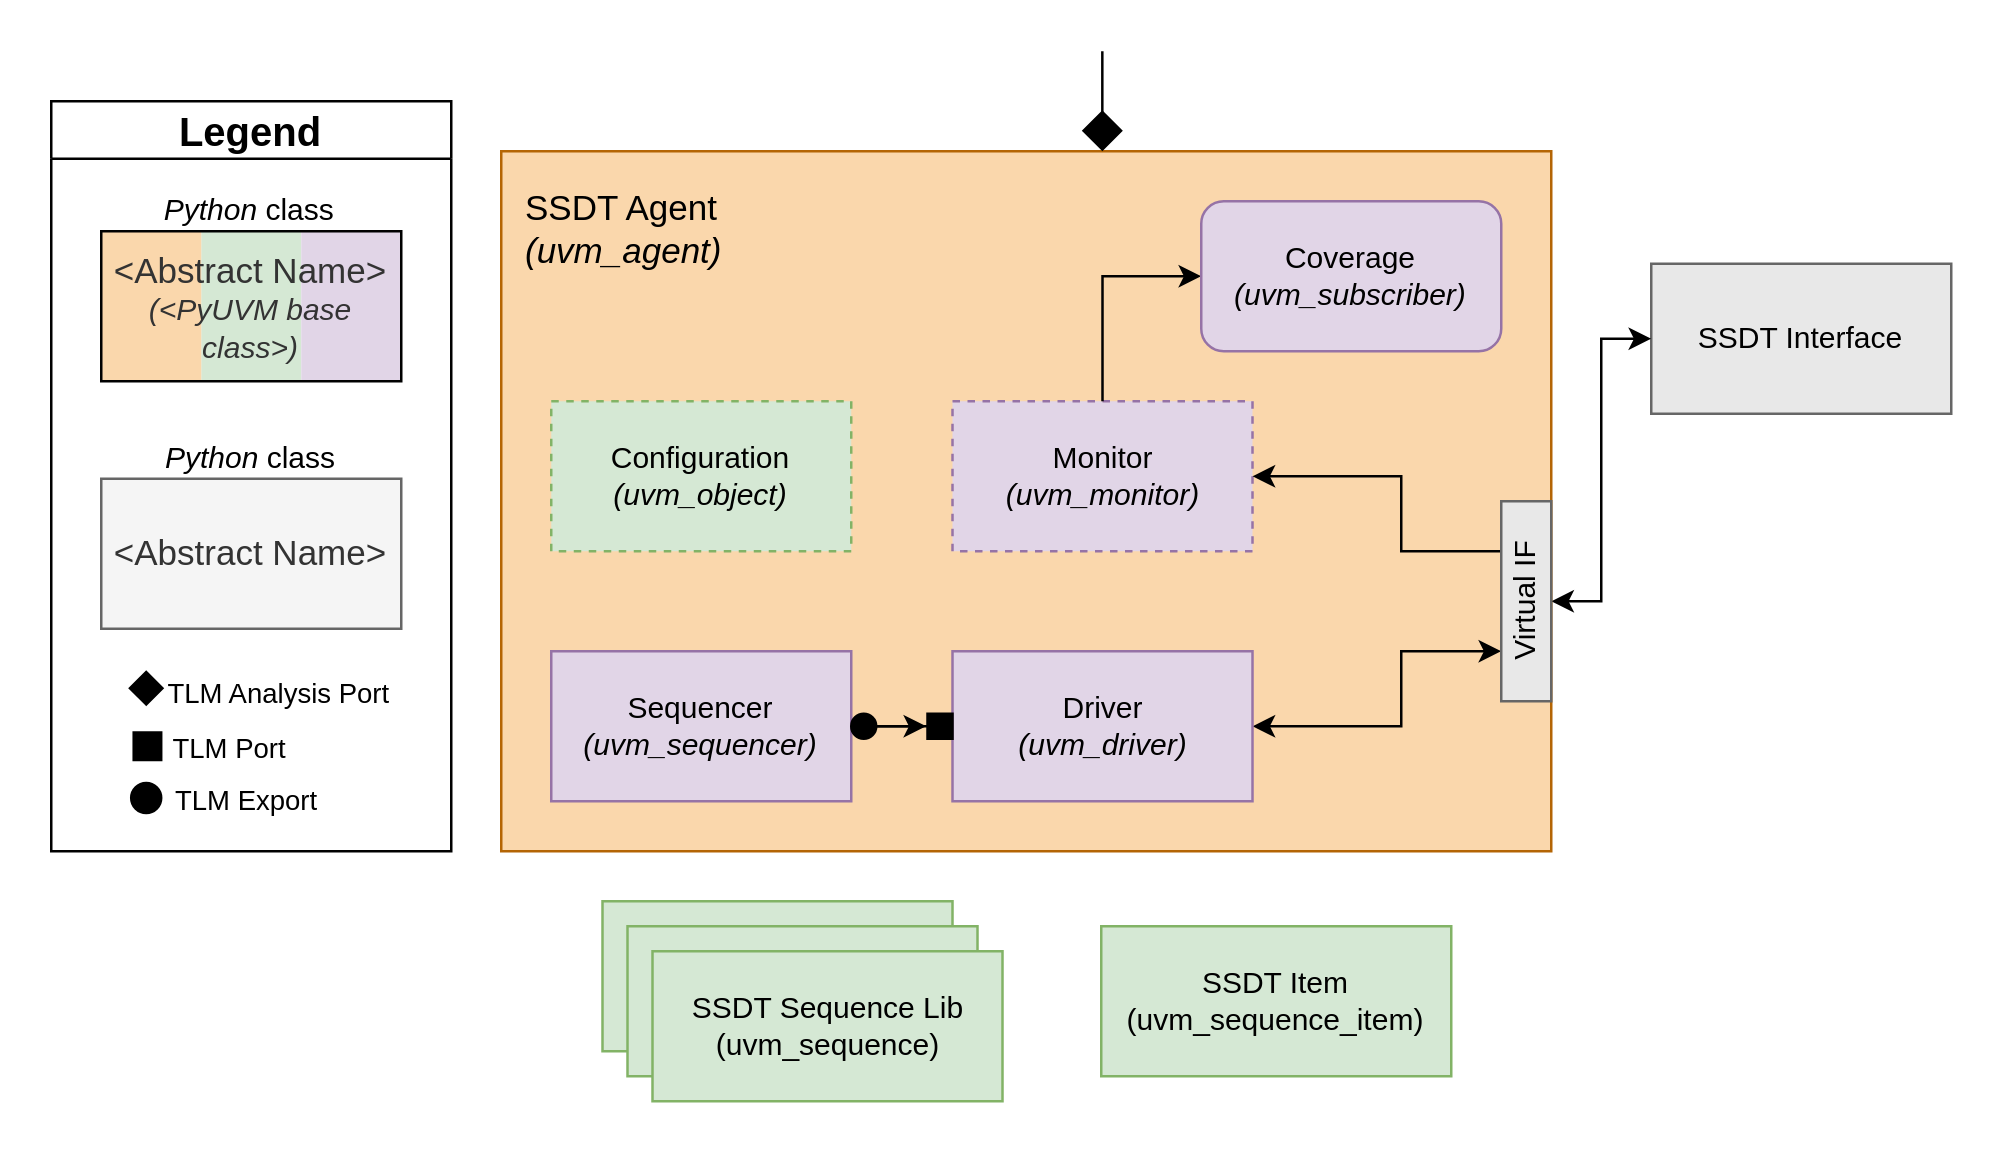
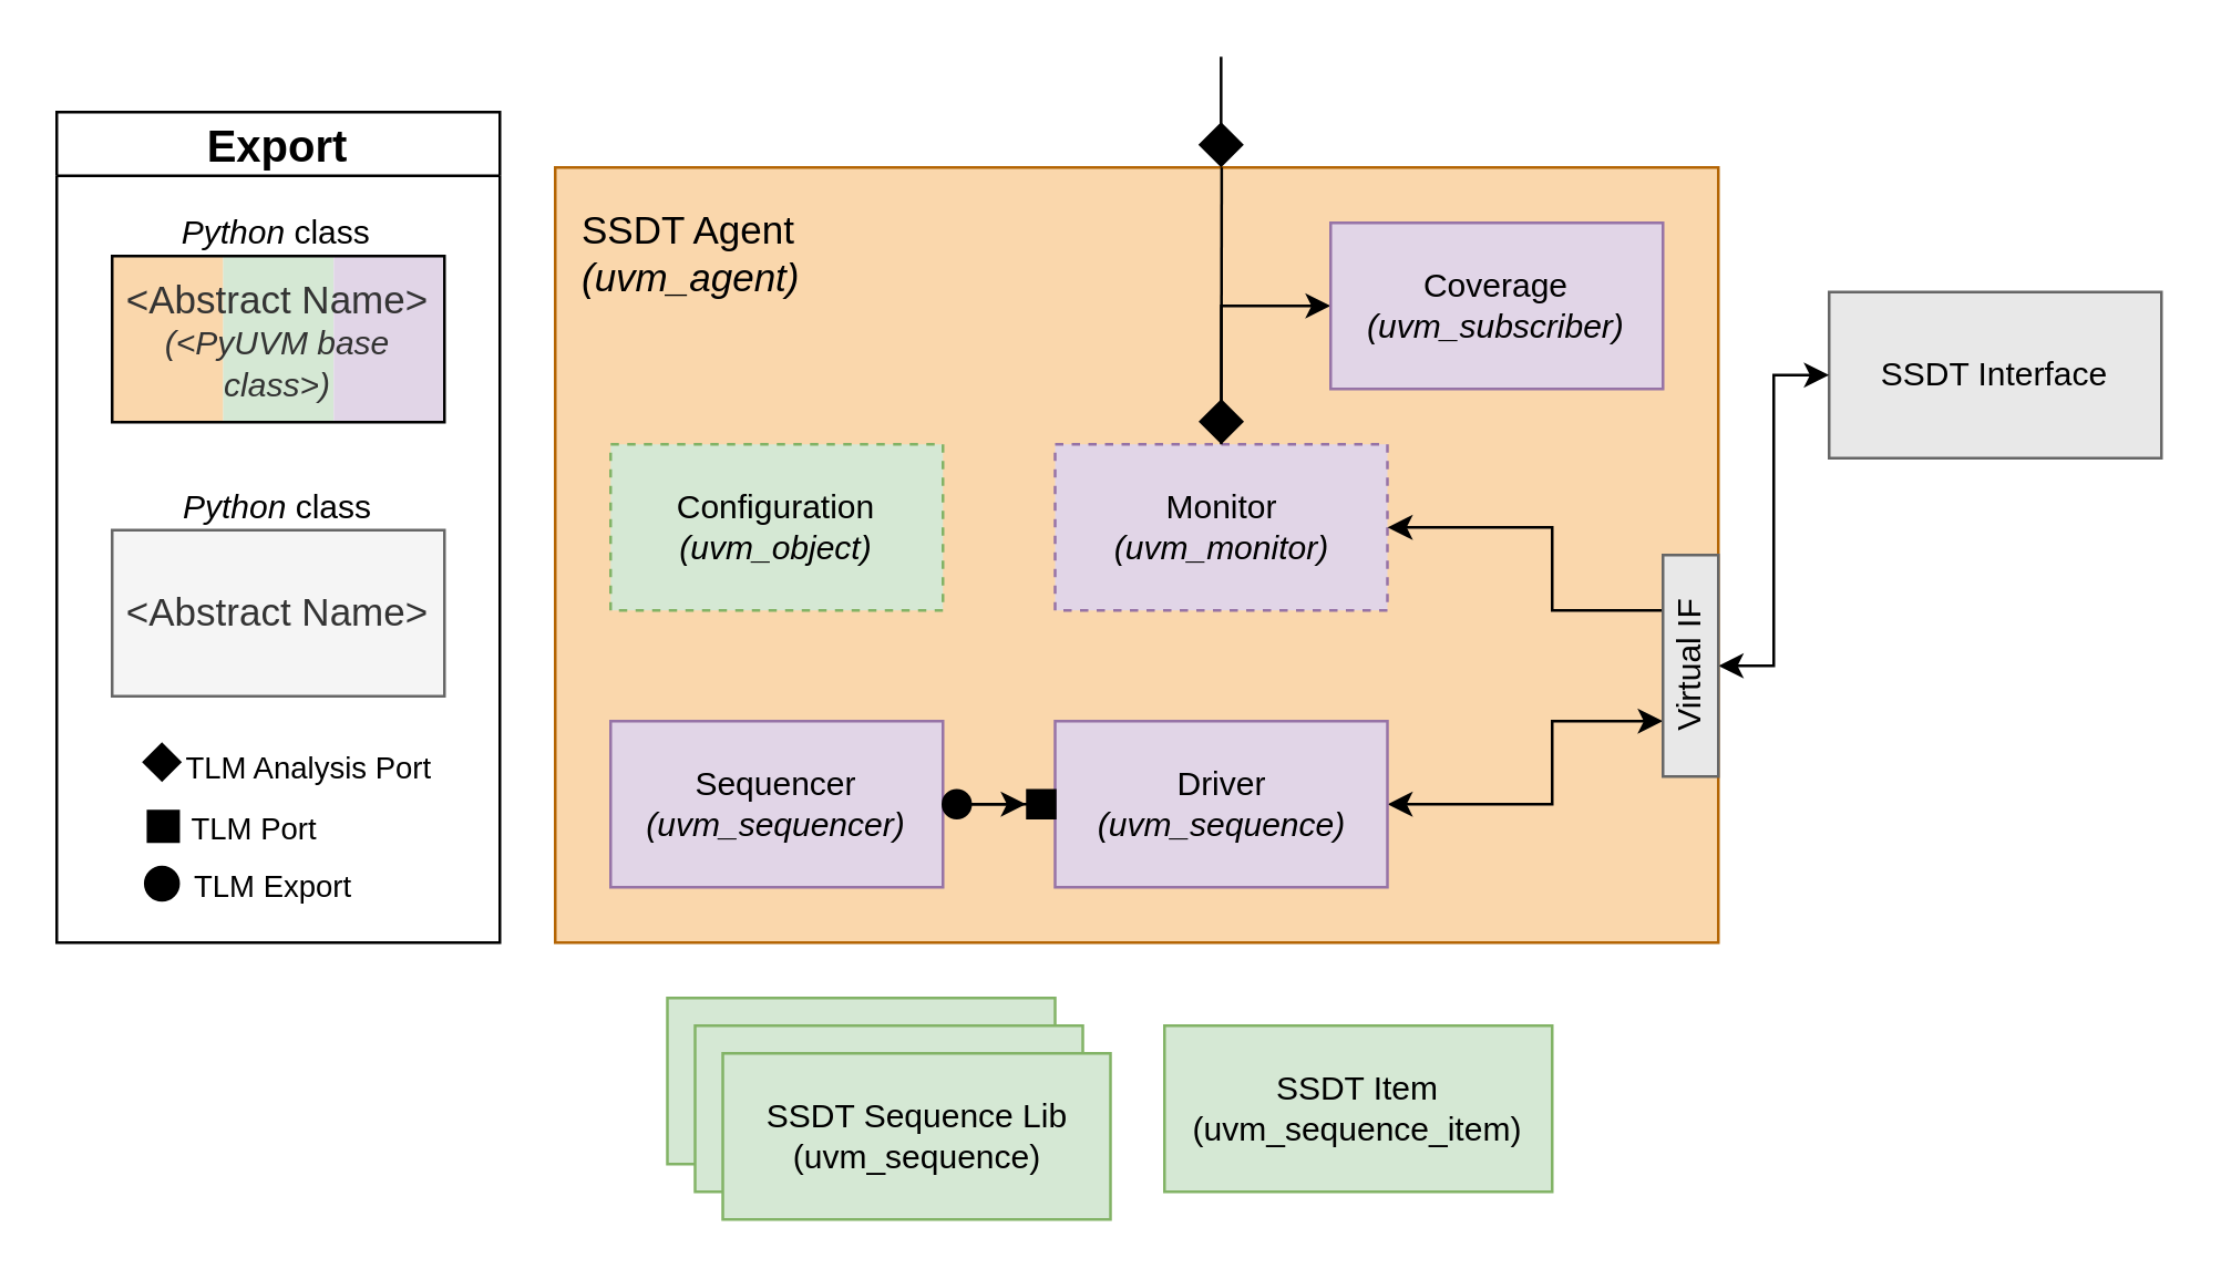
  <mxCell id="0" />
  <mxCell id="1" parent="0" />
  <mxCell id="2" value="&lt;div style=&quot;font-size: 14px;&quot;&gt;SSDT Agent&lt;/div&gt;&lt;div style=&quot;font-size: 14px;&quot;&gt;&lt;i style=&quot;font-size: 14px;&quot;&gt;(uvm_agent)&lt;/i&gt;&lt;/div&gt;" style="rounded=0;whiteSpace=wrap;html=1;fillColor=#fad7ac;strokeColor=#b46504;fontStyle=0;verticalAlign=top;labelPosition=center;verticalLabelPosition=middle;align=left;spacing=10;fontSize=14;" parent="1" vertex="1"><mxGeometry x="200" y="60" width="420" height="280" as="geometry" /></mxCell>
  <mxCell id="3" value="Sequencer&lt;br style=&quot;font-size: 12px;&quot;&gt;&lt;font style=&quot;font-size: 12px;&quot;&gt;&lt;font style=&quot;font-size: 12px;&quot;&gt;&lt;i style=&quot;font-size: 12px;&quot;&gt;(uvm_sequencer)&lt;/i&gt;&lt;/font&gt;&lt;br style=&quot;font-size: 12px;&quot;&gt;&lt;/font&gt;" style="rounded=0;whiteSpace=wrap;html=1;fontSize=12;fillColor=#e1d5e7;strokeColor=#9673a6;fontStyle=0" parent="1" vertex="1"><mxGeometry x="220" y="260" width="120" height="60" as="geometry" /></mxCell>
  <mxCell id="4" value="Configuration&lt;br style=&quot;font-size: 12px;&quot;&gt;&lt;font style=&quot;font-size: 12px;&quot;&gt;&lt;font style=&quot;font-size: 12px;&quot;&gt;&lt;i style=&quot;font-size: 12px;&quot;&gt;(uvm_object)&lt;/i&gt;&lt;/font&gt;&lt;br style=&quot;font-size: 12px;&quot;&gt;&lt;/font&gt;" style="rounded=0;whiteSpace=wrap;html=1;fontSize=12;fillColor=#d5e8d4;strokeColor=#82b366;fontStyle=0;dashed=1;" parent="1" vertex="1"><mxGeometry x="220" y="160" width="120" height="60" as="geometry" /></mxCell>
  <mxCell id="5" style="edgeStyle=orthogonalEdgeStyle;rounded=0;orthogonalLoop=1;jettySize=auto;html=1;exitX=1;exitY=0.5;exitDx=0;exitDy=0;fontSize=12;startArrow=classic;startFill=1;endArrow=classic;endFill=1;startSize=6;endSize=6;entryX=0.25;entryY=0;entryDx=0;entryDy=0;fontStyle=0" parent="1" source="6" target="36" edge="1"><mxGeometry relative="1" as="geometry"><mxPoint x="582" y="291" as="sourcePoint" /><mxPoint x="699" y="201" as="targetPoint" /><Array as="points"><mxPoint x="560" y="290" /><mxPoint x="560" y="260" /></Array></mxGeometry></mxCell>
- <mxCell id="6" value="Driver&lt;br style=&quot;font-size: 12px;&quot;&gt;&lt;font style=&quot;font-size: 12px;&quot;&gt;&lt;font style=&quot;font-size: 12px;&quot;&gt;&lt;i style=&quot;font-size: 12px;&quot;&gt;(uvm_driver)&lt;/i&gt;&lt;/font&gt;&lt;br style=&quot;font-size: 12px;&quot;&gt;&lt;/font&gt;" style="rounded=0;whiteSpace=wrap;html=1;fontSize=12;fillColor=#e1d5e7;strokeColor=#9673a6;fontStyle=0" parent="1" vertex="1"><mxGeometry x="380.5" y="260" width="120" height="60" as="geometry" /></mxCell>
+ <mxCell id="6" value="Driver&lt;br style=&quot;font-size: 12px;&quot;&gt;&lt;font style=&quot;font-size: 12px;&quot;&gt;&lt;font style=&quot;font-size: 12px;&quot;&gt;&lt;i style=&quot;font-size: 12px;&quot;&gt;(uvm_sequence)&lt;/i&gt;&lt;/font&gt;&lt;br style=&quot;font-size: 12px;&quot;&gt;&lt;/font&gt;" style="rounded=0;whiteSpace=wrap;html=1;fontSize=12;fillColor=#e1d5e7;strokeColor=#9673a6;fontStyle=0" parent="1" vertex="1"><mxGeometry x="380.5" y="260" width="120" height="60" as="geometry" /></mxCell>
+ <mxCell id="7" style="rounded=0;orthogonalLoop=1;jettySize=auto;html=1;exitX=0.5;exitY=0;exitDx=0;exitDy=0;fontSize=12;startArrow=diamond;startFill=1;startSize=14;endSize=15;endArrow=none;endFill=0;fillColor=#f8cecc;strokeColor=#000000;fontStyle=0;entryX=0.573;entryY=0;entryDx=0;entryDy=0;entryPerimeter=0;" parent="1" source="8" edge="1" target="2"><mxGeometry relative="1" as="geometry"><mxPoint x="460" y="10" as="targetPoint" /></mxGeometry></mxCell>
  <mxCell id="8" value="Monitor&lt;br style=&quot;font-size: 12px;&quot;&gt;&lt;font style=&quot;font-size: 12px;&quot;&gt;&lt;font style=&quot;font-size: 12px;&quot;&gt;&lt;i style=&quot;font-size: 12px;&quot;&gt;(uvm_monitor)&lt;/i&gt;&lt;/font&gt;&lt;br style=&quot;font-size: 12px;&quot;&gt;&lt;/font&gt;" style="rounded=0;whiteSpace=wrap;html=1;fontSize=12;strokeColor=#9673a6;fillColor=#e1d5e7;fontStyle=0;dashed=1;" parent="1" vertex="1"><mxGeometry x="380.5" y="160" width="120" height="60" as="geometry" /></mxCell>
  <mxCell id="9" value="" style="endArrow=none;html=1;rounded=0;fontSize=15;startArrow=diamond;startFill=1;endSize=15;startSize=14;fillColor=#f8cecc;strokeColor=#000000;fontStyle=0;" parent="1" edge="1"><mxGeometry width="50" height="50" relative="1" as="geometry"><mxPoint x="440.43" y="60" as="sourcePoint" /><mxPoint x="440.43" y="20" as="targetPoint" /></mxGeometry></mxCell>
  <mxCell id="10" style="edgeStyle=orthogonalEdgeStyle;rounded=0;orthogonalLoop=1;jettySize=auto;html=1;entryX=0;entryY=0.5;entryDx=0;entryDy=0;startSize=6;endSize=6;fontSize=12;exitX=0.5;exitY=0;exitDx=0;exitDy=0;" parent="1" target="11" edge="1" source="8"><mxGeometry relative="1" as="geometry"><mxPoint x="465" y="150" as="sourcePoint" /><Array as="points"><mxPoint x="441" y="110" /></Array></mxGeometry></mxCell>
- <mxCell id="11" value="Coverage&lt;br style=&quot;font-size: 12px;&quot;&gt;&lt;font style=&quot;font-size: 12px;&quot;&gt;&lt;font style=&quot;font-size: 12px;&quot;&gt;&lt;i style=&quot;font-size: 12px;&quot;&gt;(uvm_subscriber)&lt;/i&gt;&lt;/font&gt;&lt;br style=&quot;font-size: 12px;&quot;&gt;&lt;/font&gt;" style="whiteSpace=wrap;html=1;fontSize=12;strokeColor=#9673a6;fillColor=#e1d5e7;fontStyle=0;rounded=1;" parent="1" vertex="1"><mxGeometry x="480" y="80" width="120" height="60" as="geometry" /></mxCell>
+ <mxCell id="11" value="Coverage&lt;br style=&quot;font-size: 12px;&quot;&gt;&lt;font style=&quot;font-size: 12px;&quot;&gt;&lt;font style=&quot;font-size: 12px;&quot;&gt;&lt;i style=&quot;font-size: 12px;&quot;&gt;(uvm_subscriber)&lt;/i&gt;&lt;/font&gt;&lt;br style=&quot;font-size: 12px;&quot;&gt;&lt;/font&gt;" style="rounded=0;whiteSpace=wrap;html=1;fontSize=12;strokeColor=#9673a6;fillColor=#e1d5e7;fontStyle=0" parent="1" vertex="1"><mxGeometry x="480" y="80" width="120" height="60" as="geometry" /></mxCell>
  <mxCell id="12" style="edgeStyle=orthogonalEdgeStyle;rounded=0;orthogonalLoop=1;jettySize=auto;html=1;exitX=0.75;exitY=0;exitDx=0;exitDy=0;entryX=1;entryY=0.5;entryDx=0;entryDy=0;fontSize=12;startArrow=none;startFill=0;endArrow=classic;endFill=1;startSize=6;endSize=6;fontStyle=0" parent="1" source="36" target="8" edge="1"><mxGeometry relative="1" as="geometry"><mxPoint x="700.273" y="181.02" as="sourcePoint" /><Array as="points"><mxPoint x="560" y="220" /><mxPoint x="560" y="190" /></Array></mxGeometry></mxCell>
- <mxCell id="13" value="Legend" style="swimlane;fontStyle=1;startSize=23;fontSize=16;swimlaneFillColor=#FFFFFF;" parent="1" vertex="1"><mxGeometry x="20" y="40" width="160" height="300" as="geometry" /></mxCell>
+ <mxCell id="13" value="Export" style="swimlane;fontStyle=1;startSize=23;fontSize=16;swimlaneFillColor=#FFFFFF;" parent="1" vertex="1"><mxGeometry x="20" y="40" width="160" height="300" as="geometry" /></mxCell>
  <mxCell id="14" value="" style="endArrow=none;html=1;rounded=0;fontSize=15;startArrow=diamond;startFill=1;endSize=14;startSize=12;fillColor=#f8cecc;strokeColor=#000000;fontStyle=0;labelPosition=right;verticalLabelPosition=middle;align=left;verticalAlign=bottom;" parent="13" edge="1"><mxGeometry width="50" height="50" relative="1" as="geometry"><mxPoint x="37.98" y="242" as="sourcePoint" /><mxPoint x="37.98" y="230" as="targetPoint" /></mxGeometry></mxCell>
  <mxCell id="15" value="TLM Analysis Port" style="edgeLabel;html=1;align=left;verticalAlign=middle;resizable=0;points=[];labelPosition=right;verticalLabelPosition=middle;spacing=10;" parent="14" vertex="1" connectable="0"><mxGeometry x="0.056" y="-5" relative="1" as="geometry"><mxPoint x="-6" as="offset" /></mxGeometry></mxCell>
  <mxCell id="16" style="edgeStyle=orthogonalEdgeStyle;rounded=0;orthogonalLoop=1;jettySize=auto;html=1;entryX=0;entryY=0.25;entryDx=0;entryDy=0;fontSize=15;startArrow=none;startFill=0;endArrow=box;endFill=1;startSize=10;endSize=9;labelBackgroundColor=default;labelBorderColor=none;strokeColor=#000000;fontStyle=0;" parent="13" edge="1"><mxGeometry relative="1" as="geometry"><mxPoint x="39.98" y="258" as="sourcePoint" /><mxPoint x="43.98" y="258" as="targetPoint" /><Array as="points"><mxPoint x="35.98" y="258" /><mxPoint x="35.98" y="258" /></Array></mxGeometry></mxCell>
  <mxCell id="17" value="TLM Port" style="edgeLabel;html=1;align=left;verticalAlign=middle;resizable=0;points=[];spacing=10;labelPosition=right;verticalLabelPosition=middle;" parent="16" vertex="1" connectable="0"><mxGeometry x="0.111" relative="1" as="geometry"><mxPoint as="offset" /></mxGeometry></mxCell>
  <mxCell id="18" style="edgeStyle=orthogonalEdgeStyle;rounded=0;orthogonalLoop=1;jettySize=auto;html=1;fontSize=15;startArrow=oval;startFill=1;endArrow=none;endFill=0;startSize=12;endSize=10;labelBackgroundColor=default;labelBorderColor=none;strokeColor=#000000;fontStyle=0;labelPosition=right;verticalLabelPosition=middle;align=left;verticalAlign=middle;" parent="13" edge="1"><mxGeometry relative="1" as="geometry"><mxPoint x="37.98" y="278.72" as="sourcePoint" /><mxPoint x="37.98" y="279" as="targetPoint" /><Array as="points"><mxPoint x="37.98" y="275" /><mxPoint x="37.98" y="275" /></Array></mxGeometry></mxCell>
  <mxCell id="19" value="TLM Export" style="edgeLabel;html=1;align=left;verticalAlign=middle;resizable=0;points=[];labelPosition=right;verticalLabelPosition=middle;spacing=10;" parent="18" vertex="1" connectable="0"><mxGeometry x="1" y="2" relative="1" as="geometry"><mxPoint as="offset" /></mxGeometry></mxCell>
  <mxCell id="20" value="" style="group" parent="13" vertex="1" connectable="0"><mxGeometry x="20" y="135" width="120" height="76" as="geometry" /></mxCell>
  <mxCell id="21" value="&lt;div&gt;&lt;font style=&quot;font-size: 14px;&quot;&gt;&amp;lt;Abstract Name&amp;gt;&lt;/font&gt;&lt;/div&gt;" style="rounded=0;whiteSpace=wrap;html=1;fontSize=11;fillColor=#f5f5f5;fontColor=#333333;strokeColor=#666666;fontStyle=0" parent="20" vertex="1"><mxGeometry y="16" width="120" height="60" as="geometry" /></mxCell>
  <mxCell id="22" value="&lt;i style=&quot;font-size: 12px;&quot;&gt;Python &lt;/i&gt;class" style="text;html=1;strokeColor=none;fillColor=none;align=center;verticalAlign=middle;whiteSpace=wrap;rounded=0;fontSize=12;" parent="20" vertex="1"><mxGeometry width="120" height="16" as="geometry" /></mxCell>
  <mxCell id="23" value="" style="group" parent="13" vertex="1" connectable="0"><mxGeometry x="20" y="36" width="120" height="76" as="geometry" /></mxCell>
  <mxCell id="24" value="" style="rounded=0;whiteSpace=wrap;html=1;strokeColor=none;fillColor=#d5e8d4;" parent="23" vertex="1"><mxGeometry x="40" y="16" width="40" height="60" as="geometry" /></mxCell>
  <mxCell id="25" value="" style="rounded=0;whiteSpace=wrap;html=1;strokeColor=none;fillColor=#e1d5e7;" parent="23" vertex="1"><mxGeometry x="80" y="16" width="40" height="60" as="geometry" /></mxCell>
  <mxCell id="26" value="" style="rounded=0;whiteSpace=wrap;html=1;strokeColor=none;fillColor=#fad7ac;" parent="23" vertex="1"><mxGeometry y="16" width="40" height="60" as="geometry" /></mxCell>
  <mxCell id="27" value="&lt;i style=&quot;font-size: 12px;&quot;&gt;Python&amp;nbsp;&lt;/i&gt;class" style="text;html=1;strokeColor=none;fillColor=none;align=center;verticalAlign=middle;whiteSpace=wrap;rounded=0;fontSize=12;" parent="23" vertex="1"><mxGeometry width="119" height="16" as="geometry" /></mxCell>
  <mxCell id="28" value="&lt;div&gt;&lt;font style=&quot;font-size: 14px;&quot;&gt;&amp;lt;Abstract Name&amp;gt;&lt;/font&gt;&lt;span style=&quot;font-size: 15px&quot;&gt; &lt;/span&gt;&lt;font style=&quot;font-size: 12px;&quot;&gt;&lt;i&gt;(&amp;lt;PyUVM base class&amp;gt;)&lt;/i&gt;&lt;/font&gt;&lt;/div&gt;" style="rounded=0;whiteSpace=wrap;html=1;fontSize=11;fillColor=none;fontColor=#333333;strokeColor=default;fontStyle=0" parent="23" vertex="1"><mxGeometry y="16" width="120" height="60" as="geometry" /></mxCell>
  <mxCell id="29" value="SSDT Interface&lt;font style=&quot;font-size: 12px;&quot;&gt;&lt;br style=&quot;font-size: 12px;&quot;&gt;&lt;/font&gt;" style="rounded=0;whiteSpace=wrap;html=1;fontSize=12;strokeColor=#666666;fillColor=#E8E8E8;fontStyle=0" parent="1" vertex="1"><mxGeometry x="660" y="105" width="120" height="60" as="geometry" /></mxCell>
- <mxCell id="30" value="SSDT Item&lt;br style=&quot;font-size: 12px;&quot;&gt;&lt;font style=&quot;font-size: 12px;&quot;&gt;&lt;font style=&quot;font-size: 12px;&quot;&gt;(uvm_sequence_item)&lt;/font&gt;&lt;br style=&quot;font-size: 12px;&quot;&gt;&lt;/font&gt;" style="rounded=0;whiteSpace=wrap;html=1;fontSize=12;fillColor=#d5e8d4;strokeColor=#82b366;fontStyle=0" parent="1" vertex="1"><mxGeometry x="440" y="370" width="140" height="60" as="geometry" /></mxCell>
+ <mxCell id="30" value="SSDT Item&lt;br style=&quot;font-size: 12px;&quot;&gt;&lt;font style=&quot;font-size: 12px;&quot;&gt;&lt;font style=&quot;font-size: 12px;&quot;&gt;(uvm_sequence_item)&lt;/font&gt;&lt;br style=&quot;font-size: 12px;&quot;&gt;&lt;/font&gt;" style="rounded=0;whiteSpace=wrap;html=1;fontSize=12;fillColor=#d5e8d4;strokeColor=#82b366;fontStyle=0" parent="1" vertex="1"><mxGeometry x="420" y="370" width="140" height="60" as="geometry" /></mxCell>
  <mxCell id="31" value="" style="rounded=0;whiteSpace=wrap;html=1;fontSize=12;fillColor=#d5e8d4;strokeColor=#82b366;fontStyle=0" parent="1" vertex="1"><mxGeometry x="240.5" y="360" width="140" height="60" as="geometry" /></mxCell>
  <mxCell id="32" value="" style="rounded=0;whiteSpace=wrap;html=1;fontSize=12;fillColor=#d5e8d4;strokeColor=#82b366;fontStyle=0" parent="1" vertex="1"><mxGeometry x="250.5" y="370" width="140" height="60" as="geometry" /></mxCell>
  <mxCell id="33" value="SSDT Sequence Lib&lt;br style=&quot;font-size: 12px;&quot;&gt;&lt;font style=&quot;font-size: 12px;&quot;&gt;&lt;font style=&quot;font-size: 12px;&quot;&gt;(uvm_sequence)&lt;/font&gt;&lt;br style=&quot;font-size: 12px;&quot;&gt;&lt;/font&gt;" style="rounded=0;whiteSpace=wrap;html=1;fontSize=12;fillColor=#d5e8d4;strokeColor=#82b366;fontStyle=0" parent="1" vertex="1"><mxGeometry x="260.5" y="380" width="140" height="60" as="geometry" /></mxCell>
  <mxCell id="34" style="rounded=0;orthogonalLoop=1;jettySize=auto;html=1;entryX=0;entryY=0.5;entryDx=0;entryDy=0;fontSize=12;startArrow=oval;startFill=1;endArrow=box;endFill=1;startSize=10;endSize=8;labelBackgroundColor=default;labelBorderColor=none;strokeColor=#000000;fontStyle=0;" parent="1" target="6" edge="1"><mxGeometry relative="1" as="geometry"><mxPoint x="345" y="290" as="sourcePoint" /><mxPoint x="400.5" y="292" as="targetPoint" /></mxGeometry></mxCell>
  <mxCell id="35" style="edgeStyle=orthogonalEdgeStyle;rounded=0;orthogonalLoop=1;jettySize=auto;html=1;exitX=0.5;exitY=1;exitDx=0;exitDy=0;entryX=0;entryY=0.5;entryDx=0;entryDy=0;startArrow=classic;startFill=1;fontSize=12;" parent="1" source="36" target="29" edge="1"><mxGeometry relative="1" as="geometry" /></mxCell>
  <mxCell id="36" value="&lt;font style=&quot;font-size: 12px;&quot;&gt;&lt;font style=&quot;font-size: 12px;&quot;&gt;Virtual IF&lt;/font&gt;&lt;br style=&quot;font-size: 12px;&quot;&gt;&lt;/font&gt;" style="rounded=0;whiteSpace=wrap;html=1;fontSize=12;fillColor=#e8e8e8;strokeColor=#666666;fontStyle=0;rotation=-90;" parent="1" vertex="1"><mxGeometry x="570" y="230" width="80" height="20" as="geometry" /></mxCell>
  <mxCell id="37" value="" style="group;fontSize=12;" parent="1" vertex="1" connectable="0"><mxGeometry x="350" y="290" width="60" as="geometry" /></mxCell>
  <mxCell id="38" value="" style="endArrow=classic;startArrow=none;html=1;rounded=0;fontStyle=0;startFill=0;fontSize=12;" parent="37" edge="1"><mxGeometry width="50" height="50" relative="1" as="geometry"><mxPoint x="-10" as="sourcePoint" /><mxPoint x="20" as="targetPoint" /></mxGeometry></mxCell>
